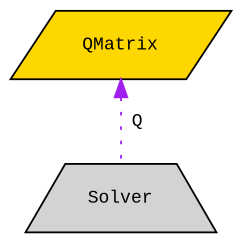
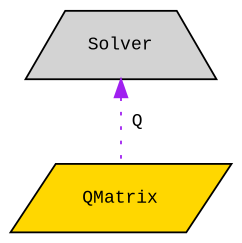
  digraph {
    fontname="Liberation Mono"
    node [color=black fontname="Liberation Mono" fontsize=10 style=filled]
    n1 [fillcolor=lightgrey fontcolor=black height=0.2 label=Solver shape=trapezium width=0.4]
    n2 [fillcolor=gold height=0.2 label=QMatrix shape=parallelogram width=0.4]
-   n2 -> n1 [color=purple dir=back fontname="Liberation Mono" fontsize=10 label=" Q" labelfontname=Helvetica labelfontsize=10 style=dotted]
+   n1 -> n2 [color=purple dir=back fontname="Liberation Mono" fontsize=10 label=" Q" labelfontname=Helvetica labelfontsize=10 style=dotted]
  }
